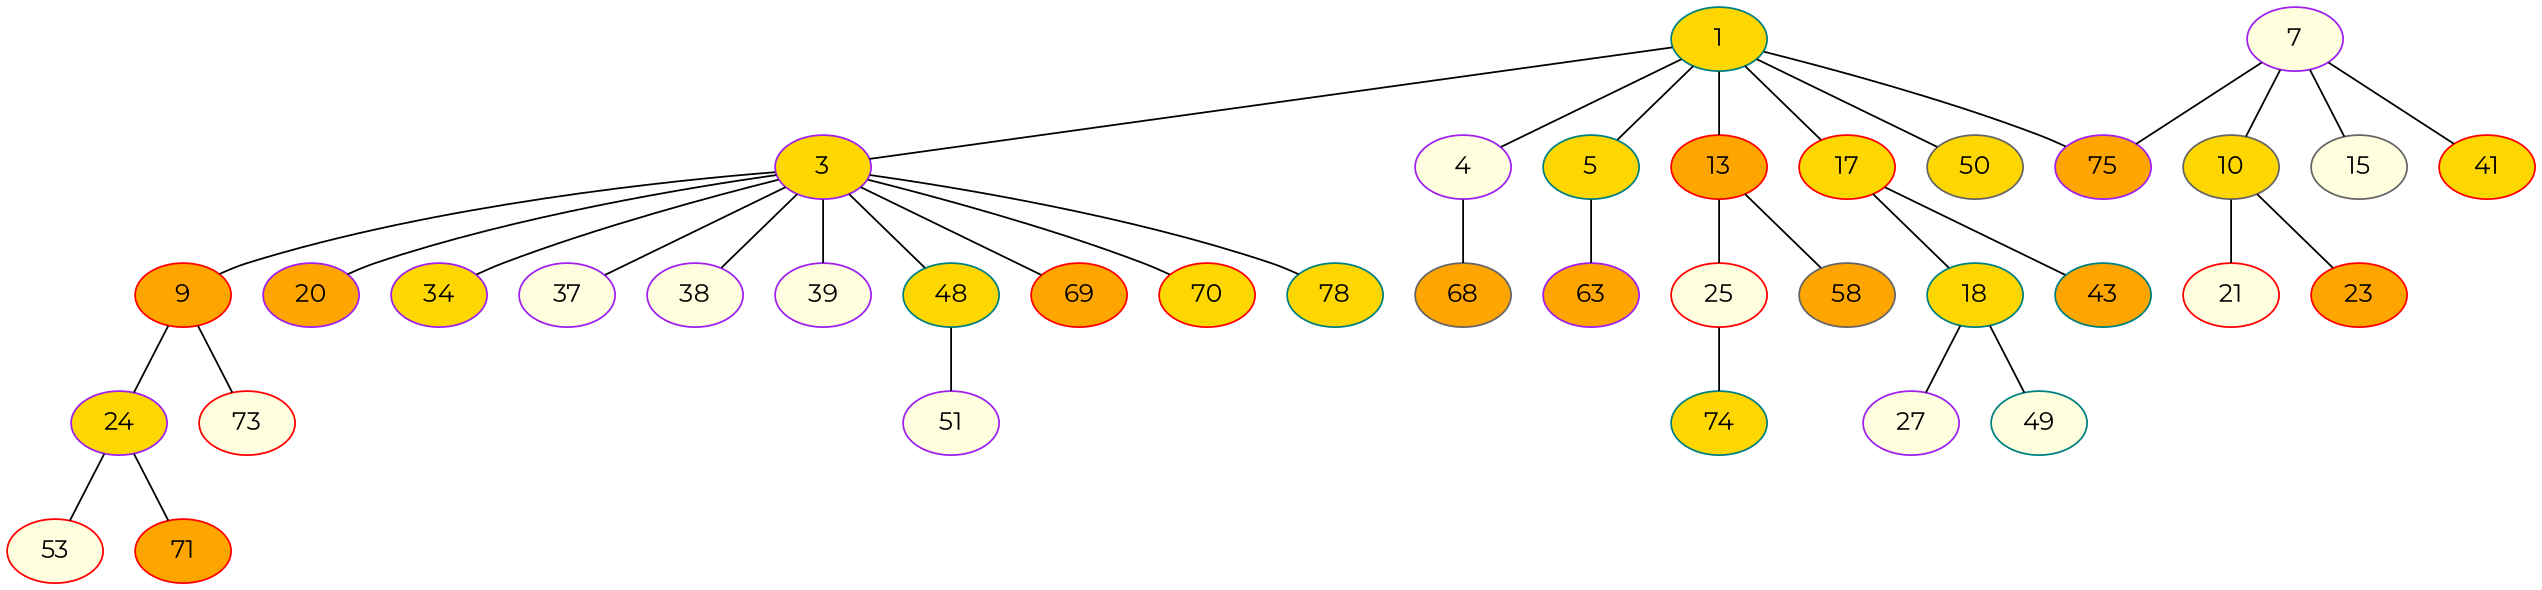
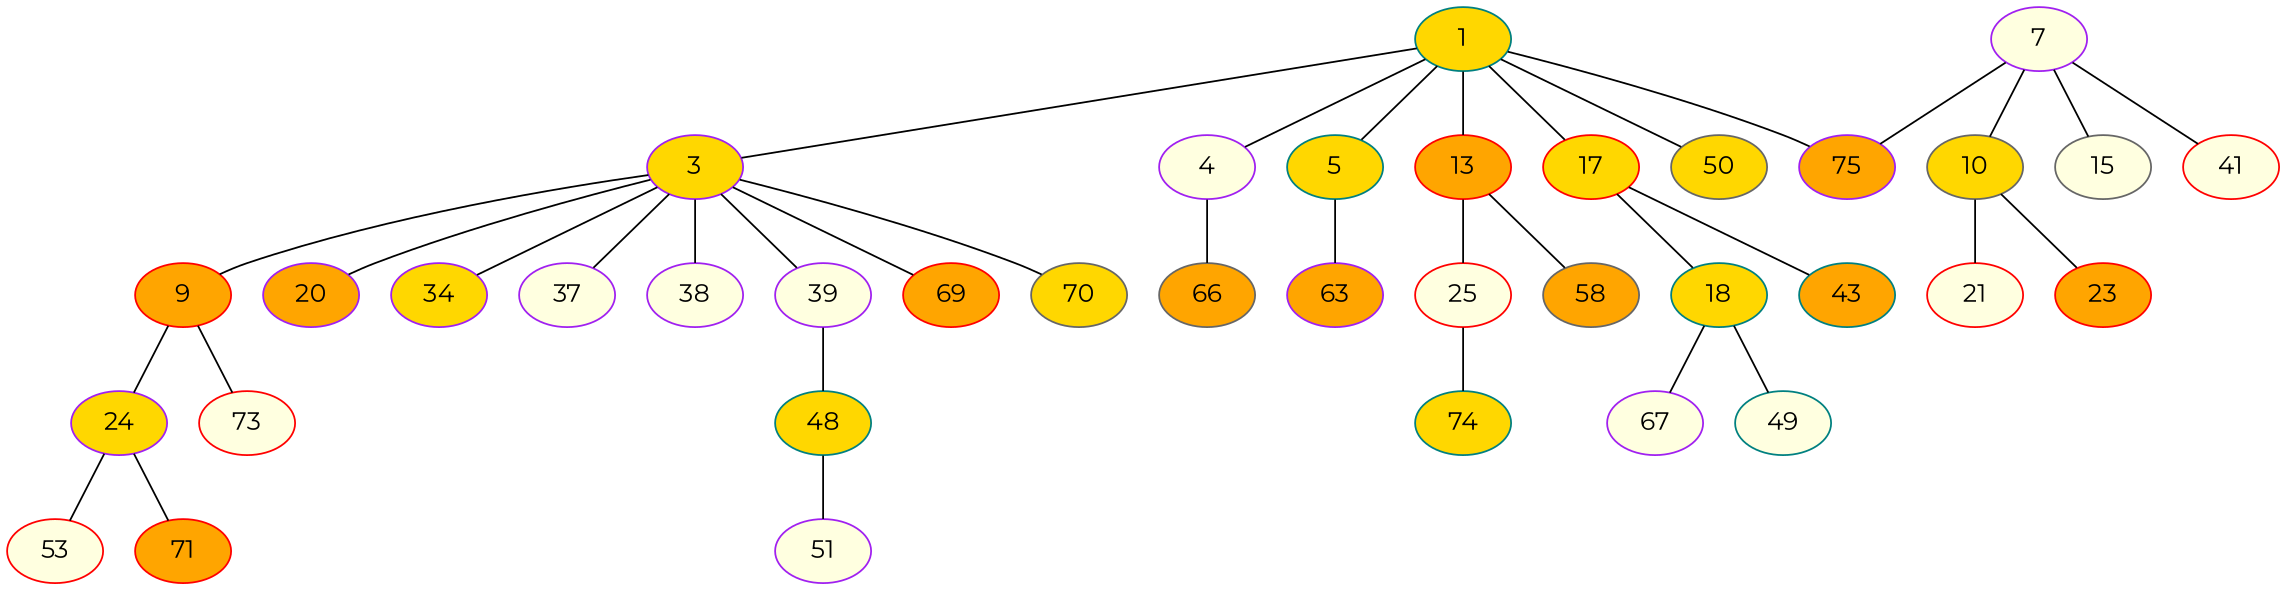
  graph {
    fontname=Montserrat
    node [color=purple fillcolor=lightyellow fontname=Montserrat style=filled]
    edge [fontname=Montserrat]
    1 [color=teal fillcolor=gold super="+2"]
    3 [fillcolor=gold super="+35+8+64+6"]
    4 [super="+65"]
    5 [color=teal fillcolor=gold super="+52+47"]
    13 [color=red fillcolor=orange super="+16"]
    17 [color=red fillcolor=gold super="+57"]
    50 [color=gray40 fillcolor=gold]
    75 [fillcolor=orange]
    9 [color=red fillcolor=orange]
    20 [fillcolor=orange]
    34 [fillcolor=gold super="+59"]
    37
    38
    39
    48 [color=teal fillcolor=gold]
    69 [color=red fillcolor=orange]
-   70 [color=red fillcolor=gold]
-   78 [color=teal fillcolor=gold]
-   68 [color=gray40 fillcolor=orange]
+   70 [color=gray40 fillcolor=gold]
+   68 [color=gray40 fillcolor=orange label=66]
    63 [fillcolor=orange]
    7 [super="+43+11+31"]
    10 [color=gray40 fillcolor=gold]
    15 [color=gray40]
-   41 [color=red fillcolor=gold super="+62"]
+   41 [color=red super="+62"]
    25 [color=red super="+61+32"]
    58 [color=gray40 fillcolor=orange]
    18 [color=teal fillcolor=gold super="+22"]
    n28 [color=teal fillcolor=orange label=43 super="+60"]
    24 [fillcolor=gold super="+26+29+42"]
    73 [color=red]
    51
    21 [color=red]
    23 [color=red fillcolor=orange]
    53 [color=red]
    71 [color=red fillcolor=orange]
    74 [color=teal fillcolor=gold]
-   27 [super="+79"]
+   27 [super="+79" label=67]
    49 [color=teal]
    1 -- 3
    1 -- 4
    1 -- 5
    1 -- 13
    1 -- 17
    1 -- 50
    1 -- 75
    3 -- 9
    3 -- 20
    3 -- 34
    3 -- 37
    3 -- 38
    3 -- 39
-   3 -- 48
+   39 -- 48
    3 -- 69
    3 -- 70
-   3 -- 78
    4 -- 68
    5 -- 63
    13 -- 25
    13 -- 58
    17 -- 18
    17 -- n28
    9 -- 24
    9 -- 73
    48 -- 51
    7 -- 75
    7 -- 10
    7 -- 15
    7 -- 41
    10 -- 21
    10 -- 23
    25 -- 74
    18 -- 27
    18 -- 49
    24 -- 53
    24 -- 71
  }
